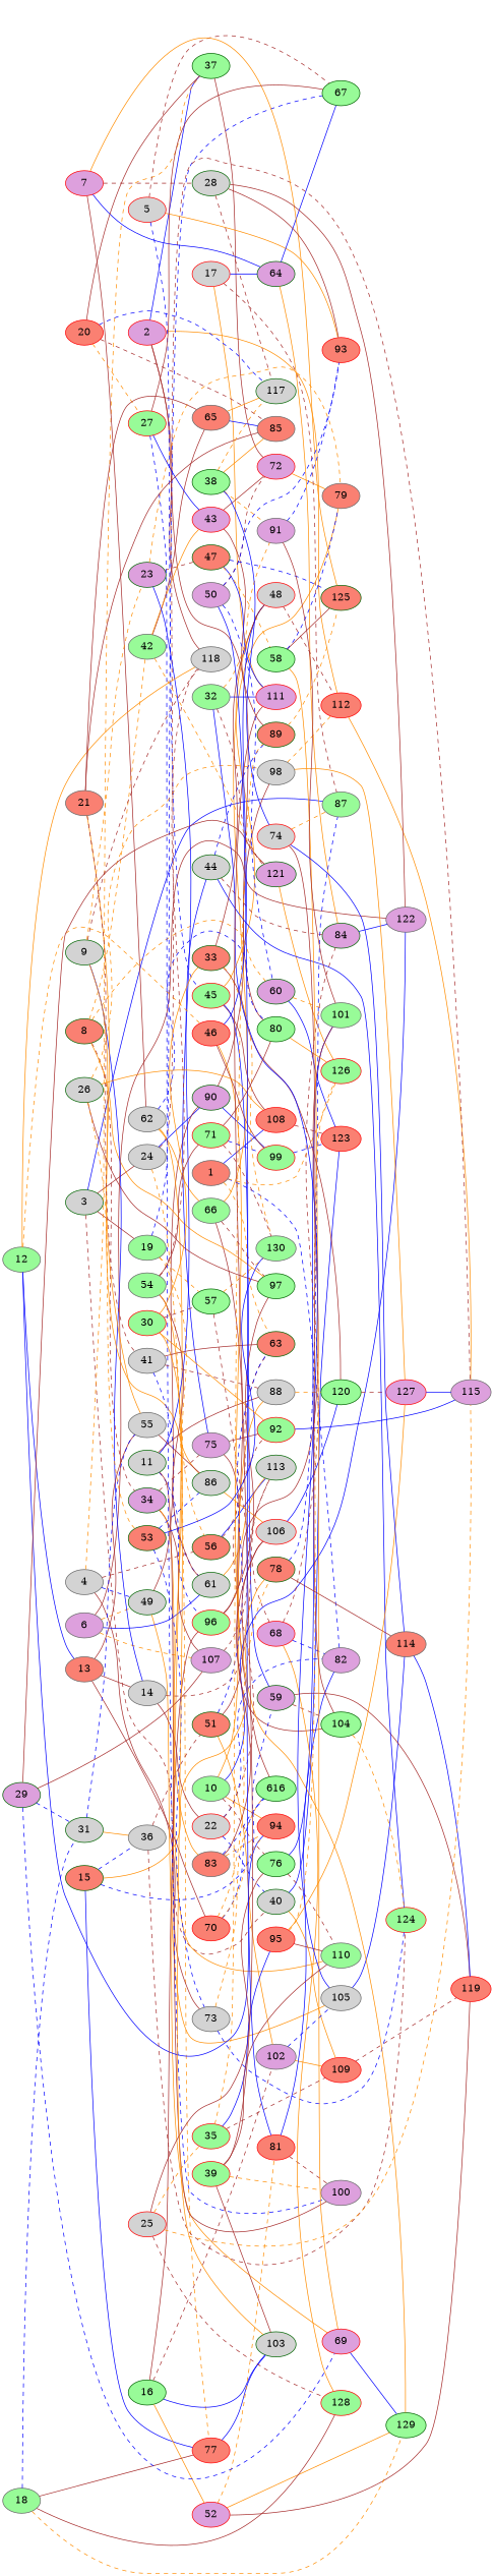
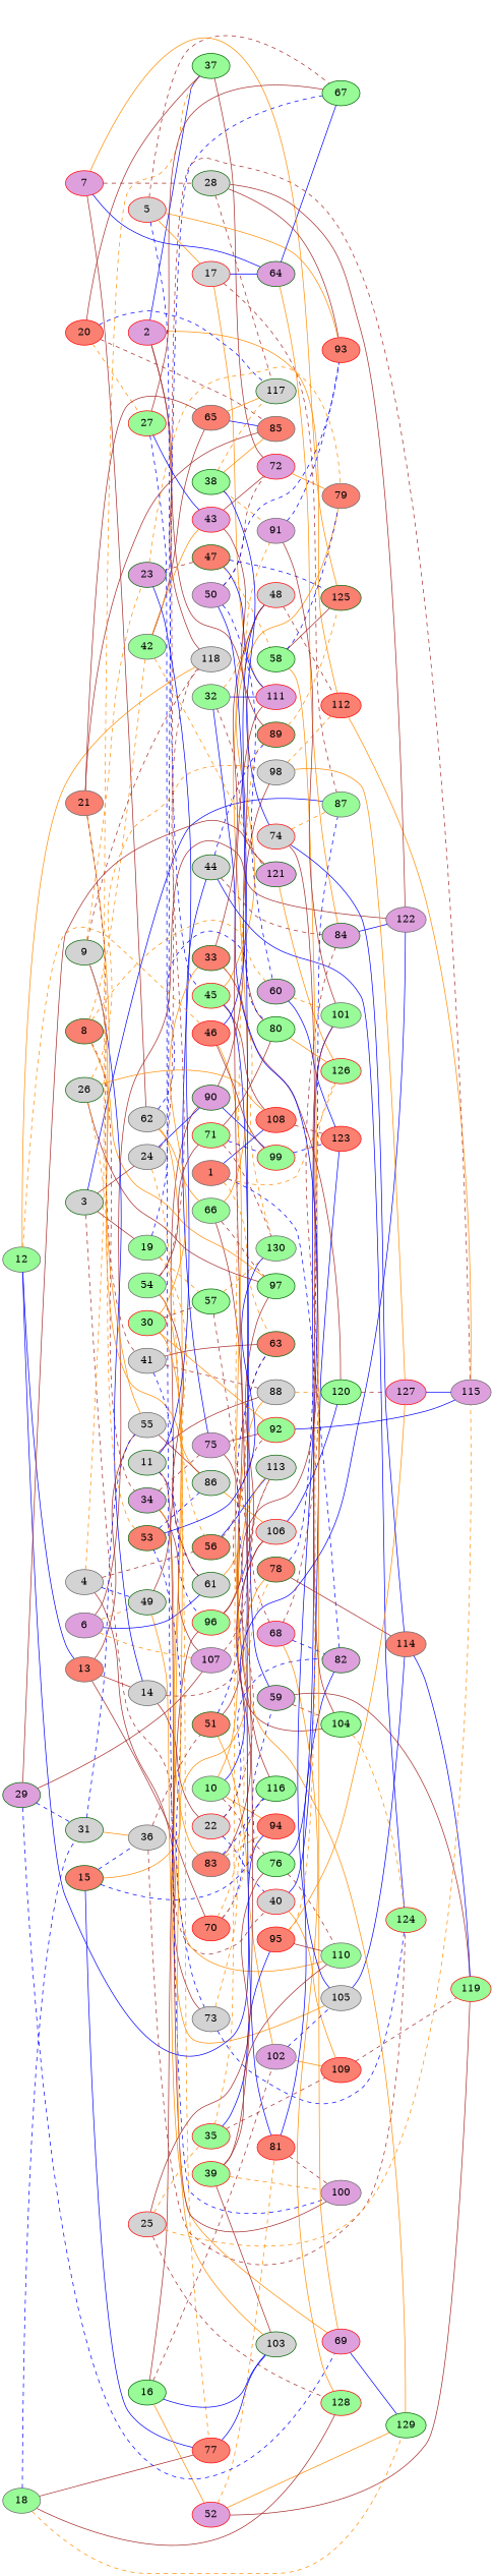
  graph {
    rankdir=LR
    node [color=darkgreen fillcolor=palegreen style=filled]
    edge [color=brown style=solid]
    1 [color=gray40 fillcolor=salmon]
    63 [fillcolor=salmon]
-   82 [color=gray40 fillcolor=plum]
+   82 [fillcolor=plum]
    108 [color=red fillcolor=salmon]
    126 [color=red]
    123 [color=red fillcolor=salmon]
    2 [color=red fillcolor=plum]
    37
    80
    112 [color=red fillcolor=salmon]
    118 [color=gray40 fillcolor=lightgrey]
    72 [color=red fillcolor=plum]
    115 [color=gray40 fillcolor=plum]
    3 [fillcolor=lightgrey]
    19 [color=gray40]
    24 [color=gray40 fillcolor=lightgrey]
-   40 [fillcolor=lightgrey]
+   40 [color=red fillcolor=lightgrey]
    87 [color=gray40]
    56 [fillcolor=salmon]
    67
    57
    77 [color=red fillcolor=salmon]
    90 [fillcolor=plum]
    109 [color=red fillcolor=salmon]
    4 [color=gray40 fillcolor=lightgrey]
    49 [fillcolor=lightgrey]
    73 [color=gray40 fillcolor=lightgrey]
    105 [color=gray40 fillcolor=lightgrey]
    113 [fillcolor=lightgrey]
    124 [color=red]
-   116 [label=616]
+   116
    5 [color=red fillcolor=lightgrey]
    17 [color=red fillcolor=lightgrey]
    45 [color=red]
    93 [color=red fillcolor=salmon]
    64 [fillcolor=plum]
    111 [color=red fillcolor=plum]
    59 [fillcolor=plum]
    48 [color=red fillcolor=lightgrey]
    6 [color=gray40 fillcolor=plum]
    61 [fillcolor=lightgrey]
    107 [color=gray40 fillcolor=plum]
    122 [color=gray40 fillcolor=plum]
    7 [color=red fillcolor=plum]
    28 [fillcolor=lightgrey]
    62 [color=gray40 fillcolor=lightgrey]
    125 [fillcolor=salmon]
    117 [fillcolor=lightgrey]
    69 [color=red fillcolor=plum]
    66 [color=gray40]
    84 [fillcolor=plum]
    8 [fillcolor=salmon]
    34 [fillcolor=plum]
    42 [color=gray40]
    60 [fillcolor=plum]
    97
    75 [color=gray40 fillcolor=plum]
    110 [color=gray40]
    65 [color=gray40 fillcolor=salmon]
    43 [color=red fillcolor=plum]
    121 [fillcolor=plum]
    101 [color=gray40]
    9 [fillcolor=lightgrey]
    14 [color=gray40 fillcolor=lightgrey]
    23 [fillcolor=plum]
    86 [fillcolor=lightgrey]
    22 [color=red fillcolor=lightgrey]
    47 [fillcolor=salmon]
    79 [color=gray40 fillcolor=salmon]
    106 [color=red fillcolor=lightgrey]
    10 [color=gray40]
    76
    88 [color=gray40 fillcolor=lightgrey]
    94 [color=red fillcolor=salmon]
    120
    11 [fillcolor=lightgrey]
    44 [fillcolor=lightgrey]
    96 [color=red]
    100 [color=gray40 fillcolor=plum]
    89 [fillcolor=salmon]
    12 [color=gray40]
    13 [color=gray40 fillcolor=salmon]
    46 [color=red fillcolor=salmon]
    55 [color=gray40 fillcolor=lightgrey]
    70 [color=red fillcolor=salmon]
    129
    99 [color=red]
    78 [fillcolor=salmon]
    92 [color=red]
    15 [fillcolor=salmon]
    36 [color=gray40 fillcolor=lightgrey]
    51 [fillcolor=salmon]
-   119 [color=red fillcolor=salmon]
+   119 [color=red]
    104
    103 [fillcolor=lightgrey]
    114 [color=gray40 fillcolor=salmon]
    16
    52 [color=red fillcolor=plum]
    102 [color=gray40 fillcolor=plum]
    81 [color=red fillcolor=salmon]
    18 [color=gray40]
    31 [fillcolor=lightgrey]
    128 [color=red]
    130 [color=gray40]
    68 [color=red fillcolor=plum]
    20 [color=red fillcolor=salmon]
    27 [color=red]
    85 [color=gray40 fillcolor=salmon]
    21 [color=gray40 fillcolor=salmon]
    41 [color=gray40 fillcolor=lightgrey]
    58
    98 [color=gray40 fillcolor=lightgrey]
    25 [color=red fillcolor=lightgrey]
    35 [color=red]
    95 [color=red fillcolor=salmon]
    26 [fillcolor=lightgrey]
    53 [fillcolor=salmon]
    127 [color=red fillcolor=plum]
    29 [fillcolor=plum]
    30 [color=red]
    33 [fillcolor=salmon]
    83 [color=gray40 fillcolor=salmon]
    32 [color=gray40]
    91 [color=gray40 fillcolor=plum]
    38
    74 [color=red fillcolor=lightgrey]
    39 [color=red]
    50 [color=gray40 fillcolor=plum]
    54 [color=gray40]
    71 [color=red]
    1 -- 63 [color=darkorange style=dashed]
    1 -- 82 [color=blue style=dashed]
    1 -- 108 [color=blue]
    1 -- 126 [color=darkorange style=dashed]
    108 -- 123 [style=dashed]
    2 -- 37 [color=blue]
    2 -- 80
    2 -- 112 [color=darkorange]
    2 -- 118
    37 -- 72
    80 -- 126 [color=darkorange]
    112 -- 115 [color=darkorange]
    72 -- 79 [color=darkorange]
    3 -- 19
    3 -- 24
    3 -- 40 [style=dashed]
    3 -- 87 [color=blue]
    19 -- 56 [color=darkorange style=dashed]
    19 -- 67 [color=blue style=dashed]
    19 -- 57 [color=darkorange style=dashed]
    24 -- 115 [style=dashed]
    24 -- 77 [color=darkorange style=dashed]
    24 -- 90 [color=blue]
    40 -- 123 [color=blue]
    40 -- 109 [color=darkorange]
    56 -- 63 [style=dashed]
    56 -- 113 [color=blue]
    57 -- 130 [color=darkorange style=dashed]
    57 -- 68 [style=dashed]
    77 -- 103 [color=blue]
    90 -- 99 [color=blue]
    90 -- 98
    109 -- 119 [style=dashed]
    4 -- 37 [color=darkorange style=dashed]
    4 -- 56 [style=dashed]
    4 -- 49 [color=blue style=dashed]
    4 -- 73
    49 -- 90
    49 -- 105 [color=darkorange]
    73 -- 124 [color=blue style=dashed]
    73 -- 116 [color=darkorange style=dashed]
    105 -- 114 [color=blue]
    5 -- 67 [style=dashed]
+   5 -- 17 [color=darkorange]
    5 -- 45 [color=blue style=dashed]
    5 -- 93 [color=darkorange]
    17 -- 87 [style=dashed]
    17 -- 64 [color=blue]
    17 -- 111 [color=darkorange]
    45 -- 108
    45 -- 59 [color=blue]
    45 -- 48 [color=darkorange]
    64 -- 67 [color=blue]
    64 -- 84 [color=darkorange]
    59 -- 119
    59 -- 104 [style=dashed]
    48 -- 112 [style=dashed]
    6 -- 49 [color=darkorange style=dashed]
    6 -- 61 [color=blue]
    6 -- 107 [color=darkorange style=dashed]
    6 -- 122
    61 -- 113 [color=darkorange]
    107 -- 113 [style=dashed]
    7 -- 64 [color=blue]
    7 -- 28 [style=dashed]
    7 -- 62
    7 -- 125 [color=darkorange]
    28 -- 93
    28 -- 122
    28 -- 117 [style=dashed]
    62 -- 80 [color=blue style=dashed]
    62 -- 69 [color=darkorange]
    62 -- 66 [color=darkorange]
    69 -- 129 [color=blue]
    66 -- 116
    66 -- 97 [style=dashed]
    66 -- 79 [color=darkorange]
    84 -- 122 [color=blue]
    8 -- 34 [style=dashed]
    8 -- 42 [color=darkorange style=dashed]
    8 -- 60 [color=darkorange style=dashed]
    8 -- 97 [color=darkorange]
    34 -- 107
    34 -- 75 [style=dashed]
    34 -- 110 [color=darkorange]
    42 -- 65
    42 -- 43 [color=darkorange]
    42 -- 121 [color=darkorange style=dashed]
    60 -- 123 [color=blue]
    60 -- 101 [color=darkorange style=dashed]
    75 -- 92
    75 -- 104
    65 -- 117 [color=darkorange]
    65 -- 85 [color=blue]
    43 -- 72
    43 -- 89
    121 -- 126 [color=darkorange]
    9 -- 118 [style=dashed]
    9 -- 14 [color=blue]
    9 -- 23 [color=darkorange style=dashed]
    9 -- 86 [color=darkorange]
    14 -- 113 [style=dashed]
    14 -- 22
    23 -- 75 [color=blue]
    23 -- 47 [style=dashed]
    23 -- 79 [color=darkorange style=dashed]
    86 -- 106 [color=darkorange]
    22 -- 82 [color=blue style=dashed]
    22 -- 40 [color=blue style=dashed]
    22 -- 92 [style=dashed]
    47 -- 111 [color=blue]
    47 -- 125 [color=blue style=dashed]
    47 -- 58 [color=darkorange style=dashed]
    106 -- 120 [color=blue]
    10 -- 122 [color=blue]
    10 -- 76 [style=dashed]
    10 -- 88 [color=darkorange]
    10 -- 94 [color=darkorange]
    76 -- 110 [style=dashed]
    76 -- 101 [color=blue]
    88 -- 120 [color=darkorange style=dashed]
    120 -- 127 [style=dashed]
    11 -- 88
    11 -- 44 [color=blue]
    11 -- 96 [color=blue style=dashed]
    11 -- 100
    44 -- 124 [color=blue]
    44 -- 84 [style=dashed]
    44 -- 89 [color=blue style=dashed]
    96 -- 97
    96 -- 101
    89 -- 125 [color=darkorange style=dashed]
    12 -- 118 [color=darkorange]
    12 -- 94 [color=blue]
    12 -- 13 [color=blue]
    12 -- 46 [color=darkorange style=dashed]
    13 -- 14
    13 -- 55
    13 -- 70
    46 -- 48 [color=blue]
    46 -- 129 [color=darkorange]
    46 -- 99
    55 -- 86
    70 -- 116 [color=blue style=dashed]
    70 -- 94 [color=darkorange style=dashed]
    70 -- 78 [color=darkorange style=dashed]
    99 -- 123 [color=blue style=dashed]
    78 -- 87 [color=blue style=dashed]
    78 -- 114
    92 -- 115 [color=blue]
    15 -- 77 [color=blue]
    15 -- 59 [color=blue style=dashed]
    15 -- 78 [color=darkorange]
    15 -- 36 [color=blue style=dashed]
    36 -- 124 [style=dashed]
    36 -- 51 [style=dashed]
    51 -- 63 [color=blue style=dashed]
    51 -- 106
    51 -- 102 [color=darkorange]
    104 -- 124 [color=darkorange style=dashed]
    114 -- 119 [color=blue]
    16 -- 96
    16 -- 103 [color=blue]
    16 -- 52 [color=darkorange]
    16 -- 102 [style=dashed]
    52 -- 129 [color=darkorange]
    52 -- 119
    52 -- 81 [color=darkorange style=dashed]
    102 -- 109 [color=darkorange]
    102 -- 105 [color=blue style=dashed]
    81 -- 82 [color=blue]
    81 -- 100 [style=dashed]
    18 -- 77
    18 -- 129 [color=darkorange style=dashed]
    18 -- 31 [color=blue style=dashed]
    18 -- 128
    31 -- 55 [color=blue style=dashed]
    31 -- 36 [color=darkorange]
    68 -- 82 [color=blue style=dashed]
    68 -- 84 [style=dashed]
    68 -- 128 [color=darkorange]
    20 -- 37
    20 -- 117 [color=blue style=dashed]
    20 -- 27 [color=darkorange style=dashed]
    20 -- 85 [style=dashed]
    27 -- 67
    27 -- 43 [color=blue]
    27 -- 100 [color=blue style=dashed]
    21 -- 65
    21 -- 55 [color=darkorange]
    21 -- 85
    21 -- 41 [style=dashed]
    41 -- 63
    41 -- 61 [color=blue style=dashed]
    41 -- 88 [style=dashed]
    58 -- 125
    58 -- 69 [color=darkorange]
    58 -- 79 [color=blue style=dashed]
    98 -- 112 [color=darkorange style=dashed]
    98 -- 127 [color=darkorange]
    25 -- 115 [color=darkorange style=dashed]
    25 -- 76
    25 -- 128 [style=dashed]
    25 -- 35 [color=darkorange style=dashed]
    35 -- 109 [style=dashed]
    35 -- 89 [color=darkorange style=dashed]
    35 -- 95 [color=blue]
    95 -- 126 [color=darkorange style=dashed]
    95 -- 110
    95 -- 127 [color=darkorange]
    26 -- 108 [color=darkorange]
    26 -- 97
    26 -- 98 [color=darkorange style=dashed]
    26 -- 53 [color=darkorange style=dashed]
    53 -- 73 [color=blue style=dashed]
    53 -- 86 [color=blue style=dashed]
    53 -- 130 [color=blue]
    127 -- 115 [color=blue]
    29 -- 107
    29 -- 69 [color=blue style=dashed]
    29 -- 121
    29 -- 31 [color=blue style=dashed]
    30 -- 57 [style=dashed]
    30 -- 92 [color=darkorange]
    30 -- 33 [color=darkorange]
    30 -- 83 [color=darkorange]
    33 -- 48
    33 -- 120
    33 -- 130 [color=darkorange style=dashed]
    83 -- 116 [color=blue style=dashed]
    83 -- 106
    83 -- 94 [color=darkorange style=dashed]
    32 -- 105 [color=blue]
    32 -- 111 [color=blue]
    32 -- 121 [style=dashed]
    32 -- 91 [color=darkorange style=dashed]
    91 -- 93 [color=blue style=dashed]
    91 -- 101
    38 -- 117 [color=darkorange style=dashed]
    38 -- 85 [color=darkorange]
    38 -- 91 [color=darkorange style=dashed]
    38 -- 74 [color=blue]
    74 -- 87 [color=darkorange style=dashed]
    74 -- 104
    74 -- 114 [color=blue]
    39 -- 111
    39 -- 110
    39 -- 100 [color=darkorange style=dashed]
    39 -- 103
    50 -- 72 [style=dashed]
    50 -- 93 [color=blue style=dashed]
    50 -- 60 [color=blue style=dashed]
    50 -- 81 [color=blue]
    54 -- 118 [style=dashed]
    54 -- 61
    54 -- 103 [color=darkorange]
    54 -- 71
    71 -- 80
    71 -- 99 [color=blue style=dashed]
    71 -- 130 [style=dashed]
  }
